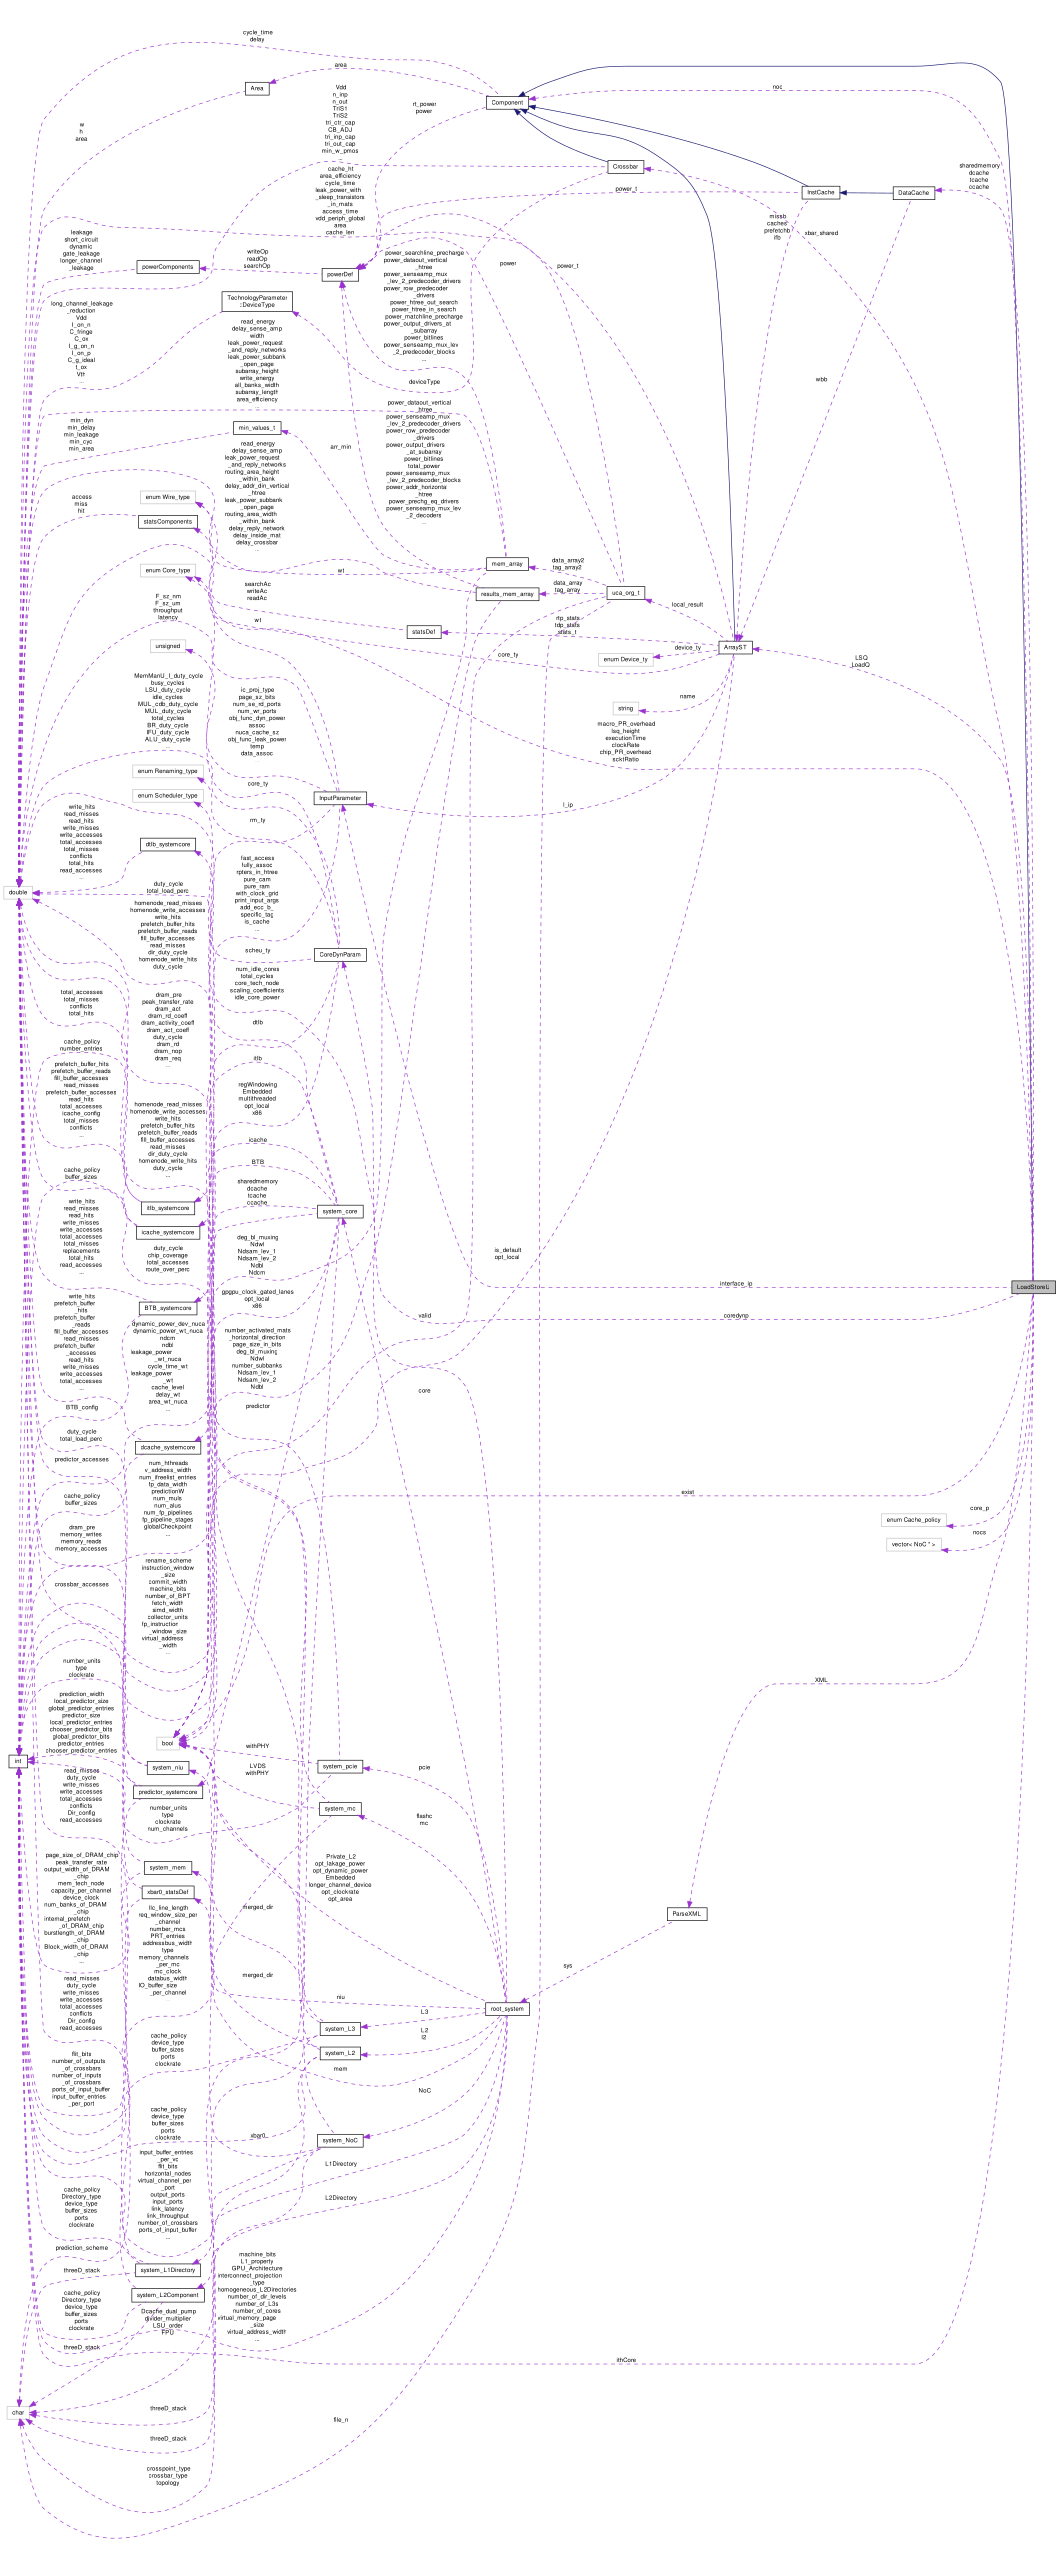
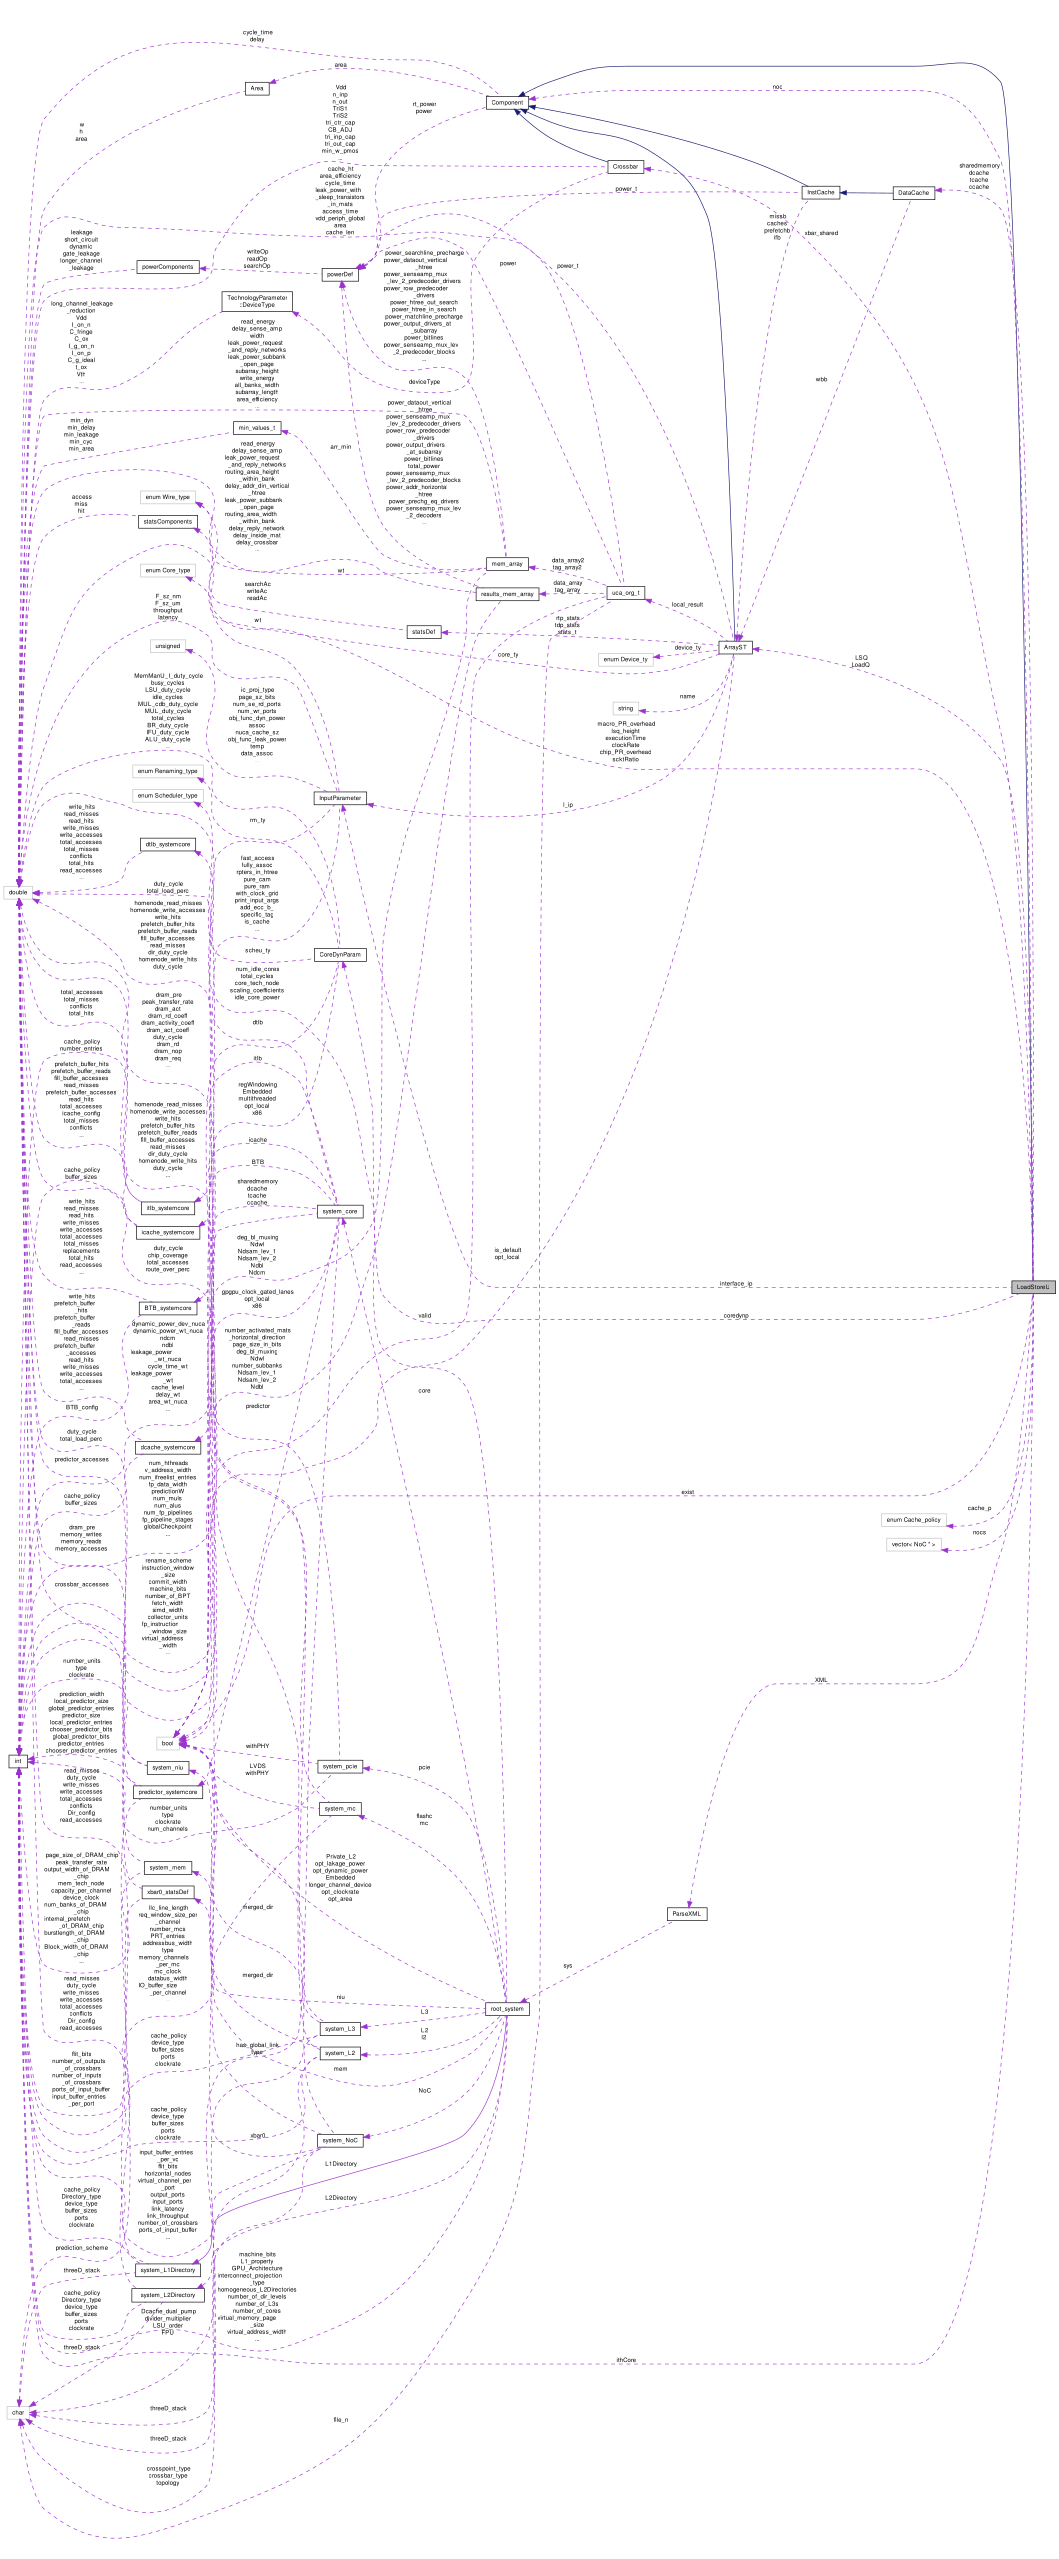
  digraph {
    rankdir=LR
    node [color=black fontname=FreeSans fontsize=10 shape=record]
    edge [color=darkorchid3 dir=back fontname=FreeSans fontsize=10 labelfontname=FreeSans labelfontsize=10 style=dashed]
    n1 [fillcolor=grey75 fontcolor=black height=0.2 label=LoadStoreU style=filled width=0.4]
    n2 [height=0.2 label=Component width=0.4]
    n3 [height=0.2 label=ArrayST width=0.4]
    n4 [height=0.2 label=InstCache width=0.4]
    n5 [height=0.2 label=Crossbar width=0.4]
    n6 [height=0.2 label=DataCache width=0.4]
    n7 [color=grey75 height=0.2 label=double width=0.4]
    n8 [height=0.2 label=powerComponents width=0.4]
    n9 [height=0.2 label=Area width=0.4]
    n10 [height=0.2 label=uca_org_t width=0.4]
    n11 [height=0.2 label=mem_array width=0.4]
    n12 [height=0.2 label=min_values_t width=0.4]
    n13 [height=0.2 label=results_mem_array width=0.4]
    n14 [height=0.2 label=statsComponents width=0.4]
    n15 [height=0.2 label=InputParameter width=0.4]
    n16 [height=0.2 label=CoreDynParam width=0.4]
    n17 [height=0.2 label=root_system width=0.4]
    n18 [height=0.2 label=system_L2 width=0.4]
    n19 [height=0.2 label=system_L3 width=0.4]
-   n20 [height=0.2 label=system_L2Component width=0.4]
+   n20 [height=0.2 label=system_L2Directory width=0.4]
    n21 [height=0.2 label=system_mc width=0.4]
    n22 [height=0.2 label=system_mem width=0.4]
    n23 [height=0.2 label=system_L1Directory width=0.4]
    n24 [height=0.2 label=system_niu width=0.4]
    n25 [height=0.2 label=predictor_systemcore width=0.4]
    n26 [height=0.2 label=BTB_systemcore width=0.4]
    n27 [height=0.2 label=itlb_systemcore width=0.4]
    n28 [height=0.2 label=icache_systemcore width=0.4]
    n29 [height=0.2 label=dcache_systemcore width=0.4]
    n30 [height=0.2 label=dtlb_systemcore width=0.4]
    n31 [height=0.2 label=system_NoC width=0.4]
    n32 [height=0.2 label=xbar0_statsDef width=0.4]
    n33 [height=0.2 label=system_pcie width=0.4]
    n34 [height=0.2 label="TechnologyParameter\l::DeviceType" width=0.4]
    n35 [height=0.2 label=powerDef width=0.4]
    n36 [height=0.2 label=statsDef width=0.4]
    n37 [height=0.2 label=ParseXML width=0.4]
    n38 [height=0.2 label=system_core width=0.4]
    n39 [color=grey75 height=0.2 label="enum Cache_policy" width=0.4]
    n40 [color=grey75 height=0.2 label="vector\< NoC * \>" width=0.4]
    n41 [color=grey75 height=0.2 label="enum Device_ty" width=0.4]
    n42 [color=grey75 height=0.2 label=char width=0.4]
    n43 [height=0.2 label=int width=0.4]
    n44 [color=grey75 height=0.2 label="enum Wire_type" width=0.4]
    n45 [color=grey75 height=0.2 label=bool width=0.4]
    n46 [color=grey75 height=0.2 label=string width=0.4]
    n47 [color=grey75 height=0.2 label=unsigned width=0.4]
    n48 [color=grey75 height=0.2 label="enum Core_type" width=0.4]
    n49 [color=grey75 height=0.2 label="enum Renaming_type" width=0.4]
    n50 [color=grey75 height=0.2 label="enum Scheduler_type" width=0.4]
    n2 -> n1 [color=midnightblue style=solid]
    n2 -> n1 [label=" noc"]
    n2 -> n3 [color=midnightblue style=solid]
    n2 -> n4 [color=midnightblue style=solid]
    n2 -> n5 [color=midnightblue style=solid]
    n3 -> n1 [label=" LSQ\nLoadQ"]
    n3 -> n4 [label=" missb\ncaches\nprefetchb\nifb"]
    n3 -> n6 [label=" wbb"]
    n4 -> n6 [color=midnightblue style=solid]
    n5 -> n1 [label=" xbar_shared"]
    n6 -> n1 [label=" sharedmemory\ndcache\ntcache\nccache"]
    n7 -> n1 [label=" macro_PR_overhead\nlsq_height\nexecutionTime\nclockRate\nchip_PR_overhead\nscktRatio"]
    n7 -> n2 [label=" cycle_time\ndelay"]
    n7 -> n5 [label=" Vdd\nn_inp\nn_out\nTriS1\nTriS2\ntri_ctr_cap\nCB_ADJ\ntri_inp_cap\ntri_out_cap\nmin_w_pmos\n..."]
    n7 -> n8 [label=" leakage\nshort_circuit\ndynamic\ngate_leakage\nlonger_channel\l_leakage"]
    n7 -> n9 [label=" w\nh\narea"]
    n7 -> n10 [label=" cache_ht\narea_efficiency\ncycle_time\nleak_power_with\l_sleep_transistors\l_in_mats\naccess_time\nvdd_periph_global\narea\ncache_len"]
    n7 -> n11 [label=" read_energy\ndelay_sense_amp\nwidth\nleak_power_request\l_and_reply_networks\nleak_power_subbank\l_open_page\nsubarray_height\nwrite_energy\nall_banks_width\nsubarray_length\narea_efficiency\n..."]
    n7 -> n12 [label=" min_dyn\nmin_delay\nmin_leakage\nmin_cyc\nmin_area"]
    n7 -> n13 [label=" read_energy\ndelay_sense_amp\nleak_power_request\l_and_reply_networks\nrouting_area_height\l_within_bank\ndelay_addr_din_vertical\l_htree\nleak_power_subbank\l_open_page\nrouting_area_width\l_within_bank\ndelay_reply_network\ndelay_inside_mat\ndelay_crossbar\n..."]
    n7 -> n14 [label=" access\nmiss\nhit"]
    n7 -> n15 [label=" F_sz_nm\nF_sz_um\nthroughput\nlatency"]
    n7 -> n16 [label=" MemManU_I_duty_cycle\nbusy_cycles\nLSU_duty_cycle\nidle_cycles\nMUL_cdb_duty_cycle\nMUL_duty_cycle\ntotal_cycles\nBR_duty_cycle\nIFU_duty_cycle\nALU_duty_cycle\n..."]
    n7 -> n17 [label=" num_idle_cores\ntotal_cycles\ncore_tech_node\nscaling_coefficients\nidle_core_power"]
    n7 -> n18 [label=" homenode_read_misses\nhomenode_write_accesses\nwrite_hits\nprefetch_buffer_hits\nprefetch_buffer_reads\nfill_buffer_accesses\nread_misses\ndir_duty_cycle\nhomenode_write_hits\nduty_cycle\n..."]
    n7 -> n19 [label=" homenode_read_misses\nhomenode_write_accesses\nwrite_hits\nprefetch_buffer_hits\nprefetch_buffer_reads\nfill_buffer_accesses\nread_misses\ndir_duty_cycle\nhomenode_write_hits\nduty_cycle\n..."]
    n7 -> n20 [label=" read_misses\nduty_cycle\nwrite_misses\nwrite_accesses\ntotal_accesses\nconflicts\nDir_config\nread_accesses"]
    n7 -> n21 [label=" dram_pre\npeak_transfer_rate\ndram_act\ndram_rd_coeff\ndram_activity_coeff\ndram_act_coeff\nduty_cycle\ndram_rd\ndram_nop\ndram_req\n..."]
    n7 -> n22 [label=" dram_pre\nmemory_writes\nmemory_reads\nmemory_accesses"]
    n7 -> n23 [label=" read_misses\nduty_cycle\nwrite_misses\nwrite_accesses\ntotal_accesses\nconflicts\nDir_config\nread_accesses"]
    n7 -> n24 [label=" duty_cycle\ntotal_load_perc"]
    n7 -> n25 [label=" predictor_accesses"]
    n7 -> n26 [label=" write_hits\nread_misses\nread_hits\nwrite_misses\nwrite_accesses\ntotal_accesses\ntotal_misses\nreplacements\ntotal_hits\nread_accesses\n..."]
    n7 -> n27 [label=" total_accesses\ntotal_misses\nconflicts\ntotal_hits"]
    n7 -> n28 [label=" prefetch_buffer_hits\nprefetch_buffer_reads\nfill_buffer_accesses\nread_misses\nprefetch_buffer_accesses\nread_hits\ntotal_accesses\nicache_config\ntotal_misses\nconflicts\n..."]
    n7 -> n29 [label=" write_hits\nprefetch_buffer\l_hits\nprefetch_buffer\l_reads\nfill_buffer_accesses\nread_misses\nprefetch_buffer\l_accesses\nread_hits\nwrite_misses\nwrite_accesses\ntotal_accesses\n..."]
    n7 -> n30 [label=" write_hits\nread_misses\nread_hits\nwrite_misses\nwrite_accesses\ntotal_accesses\ntotal_misses\nconflicts\ntotal_hits\nread_accesses\n..."]
    n7 -> n31 [label=" duty_cycle\nchip_coverage\ntotal_accesses\nroute_over_perc"]
    n7 -> n32 [label=" crossbar_accesses"]
    n7 -> n33 [label=" duty_cycle\ntotal_load_perc"]
    n7 -> n34 [label=" long_channel_leakage\l_reduction\nVdd\nI_on_n\nC_fringe\nC_ox\nI_g_on_n\nI_on_p\nC_g_ideal\nt_ox\nVth\n..."]
    n8 -> n35 [label=" writeOp\nreadOp\nsearchOp"]
    n9 -> n2 [label=" area"]
    n10 -> n3 [label=" local_result"]
    n11 -> n10 [label=" data_array2\ntag_array2"]
    n12 -> n11 [label=" arr_min"]
    n13 -> n10 [label=" data_array\ntag_array"]
    n14 -> n36 [label=" searchAc\nwriteAc\nreadAc"]
    n15 -> n1 [label=" interface_ip"]
    n15 -> n3 [label=" l_ip"]
    n16 -> n1 [label=" coredynp"]
    n17 -> n37 [label=" sys"]
    n18 -> n17 [label=" L2\nl2"]
    n19 -> n17 [label=" L3"]
    n20 -> n17 [label=" L2Directory"]
    n21 -> n17 [label=" flashc\nmc"]
    n22 -> n17 [label=" mem"]
-   n23 -> n17 [label=" L1Directory"]
+   n23 -> n17 [label=" L1Directory" style=solid]
    n24 -> n17 [label=" niu"]
    n25 -> n38 [label=" predictor"]
    n26 -> n38 [label=" BTB"]
    n27 -> n38 [label=" itlb"]
    n28 -> n38 [label=" icache"]
    n29 -> n38 [label=" sharedmemory\ndcache\ntcache\nccache"]
    n30 -> n38 [label=" dtlb"]
    n31 -> n17 [label=" NoC"]
    n32 -> n31 [label=" xbar0"]
    n33 -> n17 [label=" pcie"]
    n34 -> n5 [label=" deviceType"]
    n35 -> n2 [label=" rt_power\npower"]
    n35 -> n3 [label=" power_t"]
    n35 -> n4 [label=" power_t"]
    n35 -> n10 [label=" power"]
    n35 -> n11 [label=" power_searchline_precharge\npower_dataout_vertical\l_htree\npower_senseamp_mux\l_lev_2_predecoder_drivers\npower_row_predecoder\l_drivers\npower_htree_out_search\npower_htree_in_search\npower_matchline_precharge\npower_output_drivers_at\l_subarray\npower_bitlines\npower_senseamp_mux_lev\l_2_predecoder_blocks\n..."]
    n35 -> n13 [label=" power_dataout_vertical\l_htree\npower_senseamp_mux\l_lev_2_predecoder_drivers\npower_row_predecoder\l_drivers\npower_output_drivers\l_at_subarray\npower_bitlines\ntotal_power\npower_senseamp_mux\l_lev_2_predecoder_blocks\npower_addr_horizontal\l_htree\npower_prechg_eq_drivers\npower_senseamp_mux_lev\l_2_decoders\n..."]
    n36 -> n3 [label=" rtp_stats\ntdp_stats\nstats_t"]
    n37 -> n1 [label=" XML"]
    n38 -> n17 [label=" core"]
-   n39 -> n1 [label=" core_p"]
+   n39 -> n1 [label=" cache_p"]
    n40 -> n1 [label=" nocs"]
    n41 -> n3 [label=" device_ty"]
    n42 -> n10 [label=" file_n"]
    n42 -> n18 [label=" threeD_stack"]
    n42 -> n19 [label=" threeD_stack"]
    n42 -> n20 [label=" threeD_stack"]
    n42 -> n23 [label=" threeD_stack"]
    n42 -> n25 [label=" prediction_scheme"]
    n42 -> n31 [label=" crosspoint_type\ncrossbar_type\ntopology"]
    n42 -> n38 [label=" Dcache_dual_pump\ndivider_multiplier\nLSU_order\nFPU"]
    n43 -> n1 [label=" ithCore"]
    n43 -> n11 [label=" deg_bl_muxing\nNdwl\nNdsam_lev_1\nNdsam_lev_2\nNdbl\nNdcm"]
    n43 -> n13 [label=" number_activated_mats\l_horizontal_direction\npage_size_in_bits\ndeg_bl_muxing\nNdwl\nnumber_subbanks\nNdsam_lev_1\nNdsam_lev_2\nNdbl"]
    n43 -> n15 [label=" dynamic_power_dev_nuca\ndynamic_power_wt_nuca\nndcm\nndbl\nleakage_power\l_wt_nuca\ncycle_time_wt\nleakage_power\l_wt\ncache_level\ndelay_wt\narea_wt_nuca\n..."]
    n43 -> n16 [label=" num_hthreads\nv_address_width\nnum_ifreelist_entries\nfp_data_width\npredictionW\nnum_muls\nnum_alus\nnum_fp_pipelines\nfp_pipeline_stages\nglobalCheckpoint\n..."]
    n43 -> n17 [label=" machine_bits\nL1_property\nGPU_Architecture\ninterconnect_projection\l_type\nhomogeneous_L2Directories\nnumber_of_dir_levels\nnumber_of_L3s\nnumber_of_cores\nvirtual_memory_page\l_size\nvirtual_address_width\n..."]
    n43 -> n18 [label=" cache_policy\ndevice_type\nbuffer_sizes\nports\nclockrate"]
    n43 -> n19 [label=" cache_policy\ndevice_type\nbuffer_sizes\nports\nclockrate"]
    n43 -> n20 [label=" cache_policy\nDirectory_type\ndevice_type\nbuffer_sizes\nports\nclockrate"]
    n43 -> n21 [label=" llc_line_length\nreq_window_size_per\l_channel\nnumber_mcs\nPRT_entries\naddressbus_width\ntype\nmemory_channels\l_per_mc\nmc_clock\ndatabus_width\nIO_buffer_size\l_per_channel\n..."]
    n43 -> n22 [label=" page_size_of_DRAM_chip\npeak_transfer_rate\noutput_width_of_DRAM\l_chip\nmem_tech_node\ncapacity_per_channel\ndevice_clock\nnum_banks_of_DRAM\l_chip\ninternal_prefetch\l_of_DRAM_chip\nburstlength_of_DRAM\l_chip\nBlock_width_of_DRAM\l_chip\n..."]
    n43 -> n23 [label=" cache_policy\nDirectory_type\ndevice_type\nbuffer_sizes\nports\nclockrate"]
    n43 -> n24 [label=" number_units\ntype\nclockrate"]
    n43 -> n25 [label=" prediction_width\nlocal_predictor_size\nglobal_predictor_entries\npredictor_size\nlocal_predictor_entries\nchooser_predictor_bits\nglobal_predictor_bits\npredictor_entries\nchooser_predictor_entries"]
    n43 -> n26 [label=" BTB_config"]
    n43 -> n27 [label=" cache_policy\nnumber_entries"]
    n43 -> n28 [label=" cache_policy\nbuffer_sizes"]
    n43 -> n29 [label=" cache_policy\nbuffer_sizes"]
    n43 -> n31 [label=" input_buffer_entries\l_per_vc\nflit_bits\nhorizontal_nodes\nvirtual_channel_per\l_port\noutput_ports\ninput_ports\nlink_latency\nlink_throughput\nnumber_of_crossbars\nports_of_input_buffer\n..."]
    n43 -> n32 [label=" flit_bits\nnumber_of_outputs\l_of_crossbars\nnumber_of_inputs\l_of_crossbars\nports_of_input_buffer\ninput_buffer_entries\l_per_port"]
    n43 -> n33 [label=" number_units\ntype\nclockrate\nnum_channels"]
    n43 -> n38 [label=" rename_scheme\ninstruction_window\l_size\ncommit_width\nmachine_bits\nnumber_of_BPT\nfetch_width\nsimd_width\ncollector_units\nfp_instruction\l_window_size\nvirtual_address\l_width\n..."]
    n44 -> n11 [label=" wt"]
    n44 -> n15 [label=" wt"]
    n45 -> n1 [label=" exist"]
    n45 -> n3 [label=" is_default\nopt_local"]
    n45 -> n10 [label=" valid"]
    n45 -> n15 [label=" fast_access\nfully_assoc\nrpters_in_htree\npure_cam\npure_ram\nwith_clock_grid\nprint_input_args\nadd_ecc_b_\nspecific_tag\nis_cache\n..."]
    n45 -> n16 [label=" regWindowing\nEmbedded\nmultithreaded\nopt_local\nx86"]
    n45 -> n17 [label=" Private_L2\nopt_lakage_power\nopt_dynamic_power\nEmbedded\nlonger_channel_device\nopt_clockrate\nopt_area"]
    n45 -> n18 [label=" merged_dir"]
    n45 -> n19 [label=" merged_dir"]
    n45 -> n21 [label=" LVDS\nwithPHY"]
+   n45 -> n31 [label=" has_global_link\ntype"]
    n45 -> n33 [label=" withPHY"]
    n45 -> n38 [label=" gpgpu_clock_gated_lanes\nopt_local\nx86"]
    n46 -> n3 [label=" name"]
    n47 -> n15 [label=" ic_proj_type\npage_sz_bits\nnum_se_rd_ports\nnum_wr_ports\nobj_func_dyn_power\nassoc\nnuca_cache_sz\nobj_func_leak_power\ntemp\ndata_assoc\n..."]
    n48 -> n3 [label=" core_ty"]
-   n48 -> n16 [label=" core_ty"]
    n49 -> n16 [label=" rm_ty"]
    n50 -> n16 [label=" scheu_ty"]
  }
